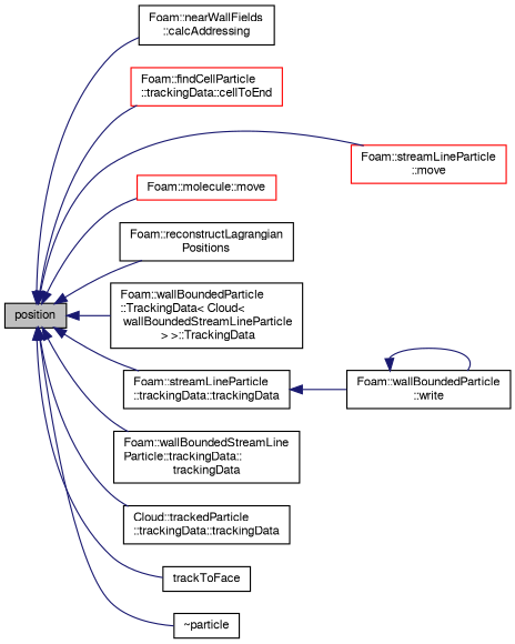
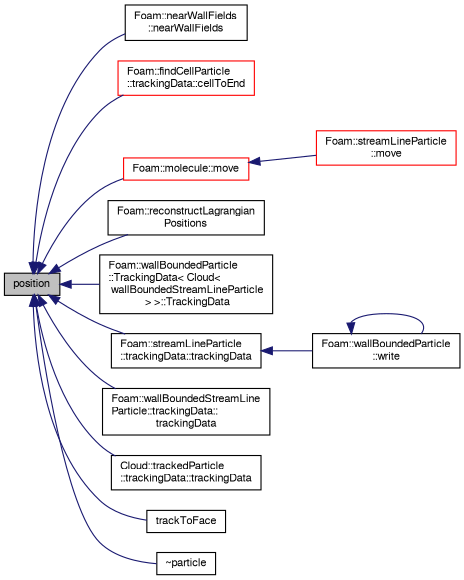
  digraph {
    rankdir=LR
    node [color=black fontname=FreeSans fontsize=10 shape=record]
    edge [color=midnightblue dir=back fontname=FreeSans fontsize=10 labelfontname=FreeSans labelfontsize=10 style=solid]
    n1 [fillcolor=grey75 fontcolor=black height=0.2 label=position style=filled width=0.4]
-   n2 [height=0.2 label="Foam::nearWallFields\l::calcAddressing" width=0.4]
+   n2 [height=0.2 label="Foam::nearWallFields\l::nearWallFields" width=0.4]
    n3 [color=red height=0.2 label="Foam::findCellParticle\l::trackingData::cellToEnd" width=0.4]
    n4 [color=red height=0.2 label="Foam::streamLineParticle\l::move" width=0.4]
    n5 [color=red height=0.2 label="Foam::molecule::move" width=0.4]
    n6 [height=0.2 label="Foam::reconstructLagrangian\lPositions" width=0.4]
    n7 [height=0.2 label="Foam::wallBoundedParticle\l::TrackingData\< Cloud\<\l wallBoundedStreamLineParticle\l \> \>::TrackingData" width=0.4]
    n8 [height=0.2 label="Foam::streamLineParticle\l::trackingData::trackingData" width=0.4]
    n9 [height=0.2 label="Foam::wallBoundedStreamLine\lParticle::trackingData::\ltrackingData" width=0.4]
    n10 [height=0.2 label="Cloud::trackedParticle\l::trackingData::trackingData" width=0.4]
    n11 [height=0.2 label=trackToFace width=0.4]
    n12 [height=0.2 label="~particle" width=0.4]
    n13 [height=0.2 label="Foam::wallBoundedParticle\l::write" width=0.4]
    n1 -> n2
    n1 -> n3
-   n1 -> n4
+   n5 -> n4
    n1 -> n5
    n1 -> n6
    n1 -> n7
    n1 -> n8
    n1 -> n9
    n1 -> n10
    n1 -> n11
    n1 -> n12
    n8 -> n13
    n13 -> n13
  }
